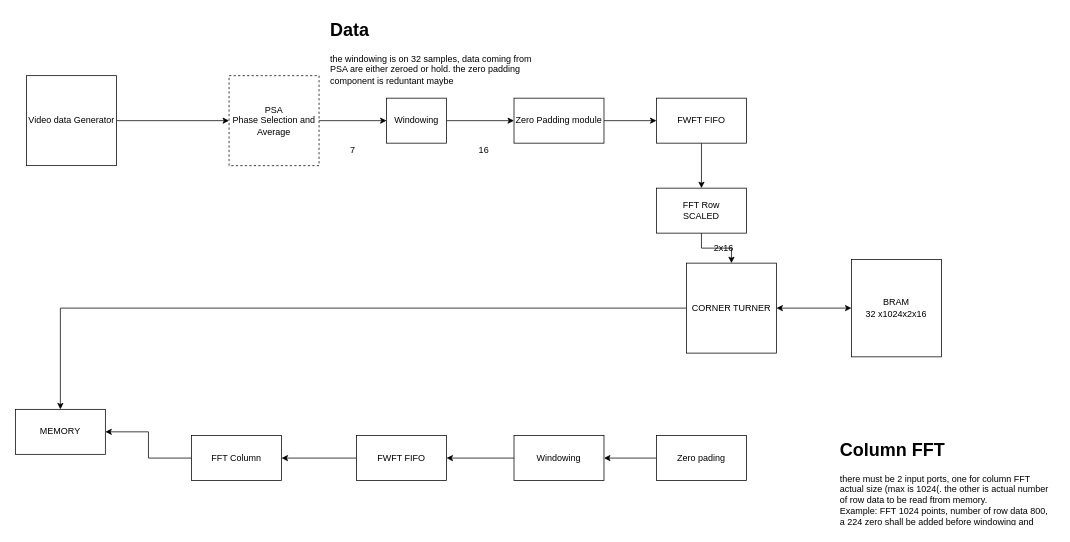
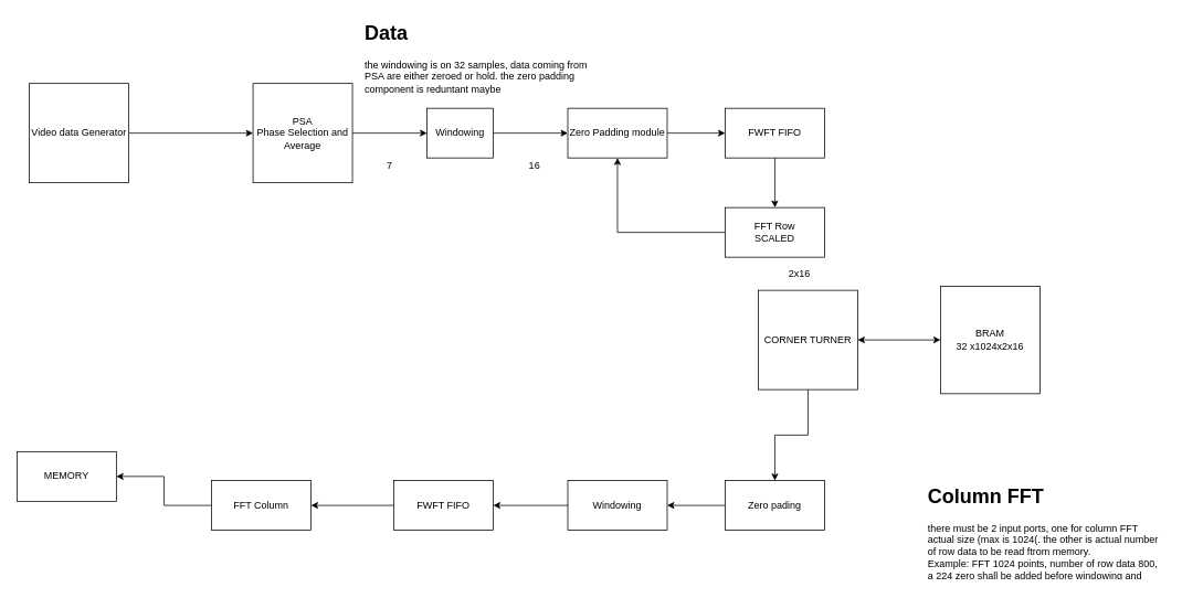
  <mxCell id="0" />
  <mxCell id="1" parent="0" />
  <mxCell id="2" style="edgeStyle=orthogonalEdgeStyle;rounded=0;orthogonalLoop=1;jettySize=auto;html=1;entryX=0;entryY=0.5;entryDx=0;entryDy=0;" edge="1" parent="1" source="3" target="7"><mxGeometry relative="1" as="geometry" /></mxCell>
- <mxCell id="3" value="PSA&lt;br&gt;Phase Selection and Average" style="rounded=0;whiteSpace=wrap;html=1;dashed=1;" vertex="1" parent="1"><mxGeometry x="305" y="100" width="120" height="120" as="geometry" /></mxCell>
+ <mxCell id="3" value="PSA&lt;br&gt;Phase Selection and Average" style="rounded=0;whiteSpace=wrap;html=1;" vertex="1" parent="1"><mxGeometry x="305" y="100" width="120" height="120" as="geometry" /></mxCell>
  <mxCell id="4" style="edgeStyle=orthogonalEdgeStyle;rounded=0;orthogonalLoop=1;jettySize=auto;html=1;entryX=0;entryY=0.5;entryDx=0;entryDy=0;" edge="1" parent="1" source="5" target="3"><mxGeometry relative="1" as="geometry" /></mxCell>
  <mxCell id="5" value="Video data Generator" style="rounded=0;whiteSpace=wrap;html=1;" vertex="1" parent="1"><mxGeometry x="35" y="100" width="120" height="120" as="geometry" /></mxCell>
  <mxCell id="6" style="edgeStyle=orthogonalEdgeStyle;rounded=0;orthogonalLoop=1;jettySize=auto;html=1;entryX=0;entryY=0.5;entryDx=0;entryDy=0;" edge="1" parent="1" source="7" target="9"><mxGeometry relative="1" as="geometry" /></mxCell>
  <mxCell id="7" value="Windowing" style="rounded=0;whiteSpace=wrap;html=1;" vertex="1" parent="1"><mxGeometry x="515" y="130" width="80" height="60" as="geometry" /></mxCell>
  <mxCell id="8" style="edgeStyle=orthogonalEdgeStyle;rounded=0;orthogonalLoop=1;jettySize=auto;html=1;entryX=0;entryY=0.5;entryDx=0;entryDy=0;startArrow=none;startFill=0;" edge="1" parent="1" source="9" target="30"><mxGeometry relative="1" as="geometry" /></mxCell>
  <mxCell id="9" value="Zero Padding module" style="rounded=0;whiteSpace=wrap;html=1;" vertex="1" parent="1"><mxGeometry x="685" y="130" width="120" height="60" as="geometry" /></mxCell>
- <mxCell id="10" style="edgeStyle=orthogonalEdgeStyle;rounded=0;orthogonalLoop=1;jettySize=auto;html=1;entryX=0.5;entryY=0;entryDx=0;entryDy=0;" edge="1" parent="1" source="11" target="14"><mxGeometry relative="1" as="geometry" /></mxCell>
+ <mxCell id="10" style="edgeStyle=orthogonalEdgeStyle;rounded=0;orthogonalLoop=1;jettySize=auto;html=1;" edge="1" parent="1" source="11" target="9"><mxGeometry relative="1" as="geometry" /></mxCell>
  <mxCell id="11" value="FFT Row&lt;br&gt;SCALED" style="rounded=0;whiteSpace=wrap;html=1;" vertex="1" parent="1"><mxGeometry x="875" y="250" width="120" height="60" as="geometry" /></mxCell>
- <mxCell id="12" style="edgeStyle=orthogonalEdgeStyle;rounded=0;orthogonalLoop=1;jettySize=auto;html=1;" edge="1" parent="1" source="14" target="31"><mxGeometry relative="1" as="geometry" /></mxCell>
+ <mxCell id="12" style="edgeStyle=orthogonalEdgeStyle;rounded=0;orthogonalLoop=1;jettySize=auto;html=1;entryX=0.5;entryY=0;entryDx=0;entryDy=0;" edge="1" parent="1" source="14" target="17"><mxGeometry relative="1" as="geometry" /></mxCell>
  <mxCell id="13" style="edgeStyle=orthogonalEdgeStyle;rounded=0;orthogonalLoop=1;jettySize=auto;html=1;entryX=0;entryY=0.5;entryDx=0;entryDy=0;startArrow=classic;startFill=1;" edge="1" parent="1" source="14" target="15"><mxGeometry relative="1" as="geometry" /></mxCell>
  <mxCell id="14" value="CORNER TURNER" style="rounded=0;whiteSpace=wrap;html=1;" vertex="1" parent="1"><mxGeometry x="915" y="350" width="120" height="120" as="geometry" /></mxCell>
  <mxCell id="15" value="BRAM&lt;br&gt;32 x1024x2x16" style="rounded=0;whiteSpace=wrap;html=1;" vertex="1" parent="1"><mxGeometry x="1135" y="345" width="120" height="130" as="geometry" /></mxCell>
  <mxCell id="16" style="edgeStyle=orthogonalEdgeStyle;rounded=0;orthogonalLoop=1;jettySize=auto;html=1;entryX=1;entryY=0.5;entryDx=0;entryDy=0;" edge="1" parent="1" source="17" target="19"><mxGeometry relative="1" as="geometry" /></mxCell>
  <mxCell id="17" value="Zero pading" style="rounded=0;whiteSpace=wrap;html=1;" vertex="1" parent="1"><mxGeometry x="875" y="580" width="120" height="60" as="geometry" /></mxCell>
  <mxCell id="18" style="edgeStyle=orthogonalEdgeStyle;rounded=0;orthogonalLoop=1;jettySize=auto;html=1;entryX=1;entryY=0.5;entryDx=0;entryDy=0;" edge="1" parent="1" source="19" target="23"><mxGeometry relative="1" as="geometry" /></mxCell>
  <mxCell id="19" value="Windowing" style="rounded=0;whiteSpace=wrap;html=1;" vertex="1" parent="1"><mxGeometry x="685" y="580" width="120" height="60" as="geometry" /></mxCell>
  <mxCell id="20" value="&lt;h1&gt;&lt;span&gt;Data&lt;/span&gt;&lt;/h1&gt;&lt;div&gt;&lt;span&gt;the windowing is on 32 samples, data coming from PSA are either zeroed or hold. the zero padding component is reduntant maybe&lt;/span&gt;&lt;/div&gt;" style="text;html=1;strokeColor=none;fillColor=none;spacing=5;spacingTop=-20;whiteSpace=wrap;overflow=hidden;rounded=0;" vertex="1" parent="1"><mxGeometry x="435" y="20" width="290" height="120" as="geometry" /></mxCell>
  <mxCell id="21" value="&lt;h1&gt;&lt;span&gt;Column FFT&lt;/span&gt;&lt;/h1&gt;&lt;div&gt;&lt;span&gt;there must be 2 input ports, one for column FFT actual size (max is 1024(. the other is actual number of row data to be read ftrom memory.&lt;/span&gt;&lt;/div&gt;&lt;div&gt;&lt;span&gt;Example: FFT 1024 points, number of row data 800, a 224 zero shall be added before windowing and FFT&lt;/span&gt;&lt;/div&gt;" style="text;html=1;strokeColor=none;fillColor=none;spacing=5;spacingTop=-20;whiteSpace=wrap;overflow=hidden;rounded=0;" vertex="1" parent="1"><mxGeometry x="1115" y="580" width="290" height="120" as="geometry" /></mxCell>
  <mxCell id="22" style="edgeStyle=orthogonalEdgeStyle;rounded=0;orthogonalLoop=1;jettySize=auto;html=1;entryX=1;entryY=0.5;entryDx=0;entryDy=0;" edge="1" parent="1" source="23" target="25"><mxGeometry relative="1" as="geometry" /></mxCell>
  <mxCell id="23" value="FWFT FIFO" style="rounded=0;whiteSpace=wrap;html=1;" vertex="1" parent="1"><mxGeometry x="475" y="580" width="120" height="60" as="geometry" /></mxCell>
  <mxCell id="24" style="edgeStyle=orthogonalEdgeStyle;rounded=0;orthogonalLoop=1;jettySize=auto;html=1;entryX=1;entryY=0.5;entryDx=0;entryDy=0;startArrow=none;startFill=0;" edge="1" parent="1" source="25" target="31"><mxGeometry relative="1" as="geometry" /></mxCell>
  <mxCell id="25" value="FFT Column" style="rounded=0;whiteSpace=wrap;html=1;" vertex="1" parent="1"><mxGeometry x="255" y="580" width="120" height="60" as="geometry" /></mxCell>
  <mxCell id="26" value="7" style="text;html=1;strokeColor=none;fillColor=none;align=center;verticalAlign=middle;whiteSpace=wrap;rounded=0;" vertex="1" parent="1"><mxGeometry x="450" y="190" width="40" height="20" as="geometry" /></mxCell>
  <mxCell id="27" value="16" style="text;html=1;strokeColor=none;fillColor=none;align=center;verticalAlign=middle;whiteSpace=wrap;rounded=0;" vertex="1" parent="1"><mxGeometry x="625" y="190" width="40" height="20" as="geometry" /></mxCell>
  <mxCell id="28" value="2x16" style="text;html=1;strokeColor=none;fillColor=none;align=center;verticalAlign=middle;whiteSpace=wrap;rounded=0;" vertex="1" parent="1"><mxGeometry x="945" y="320" width="40" height="20" as="geometry" /></mxCell>
  <mxCell id="29" style="edgeStyle=orthogonalEdgeStyle;rounded=0;orthogonalLoop=1;jettySize=auto;html=1;entryX=0.5;entryY=0;entryDx=0;entryDy=0;startArrow=none;startFill=0;" edge="1" parent="1" source="30" target="11"><mxGeometry relative="1" as="geometry" /></mxCell>
  <mxCell id="30" value="FWFT FIFO" style="rounded=0;whiteSpace=wrap;html=1;" vertex="1" parent="1"><mxGeometry x="875" y="130" width="120" height="60" as="geometry" /></mxCell>
  <mxCell id="31" value="MEMORY" style="rounded=0;whiteSpace=wrap;html=1;" vertex="1" parent="1"><mxGeometry x="20" y="545" width="120" height="60" as="geometry" /></mxCell>
